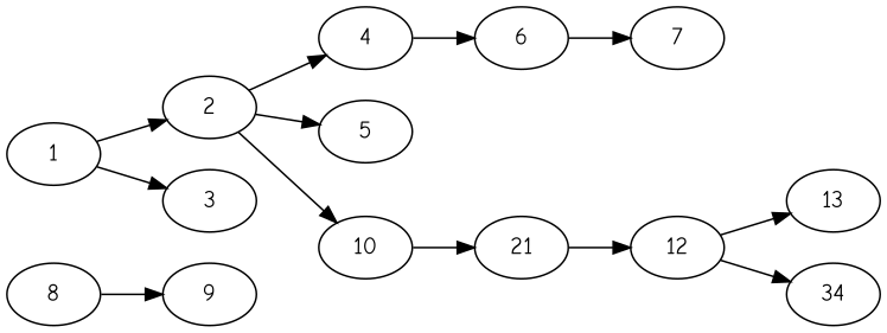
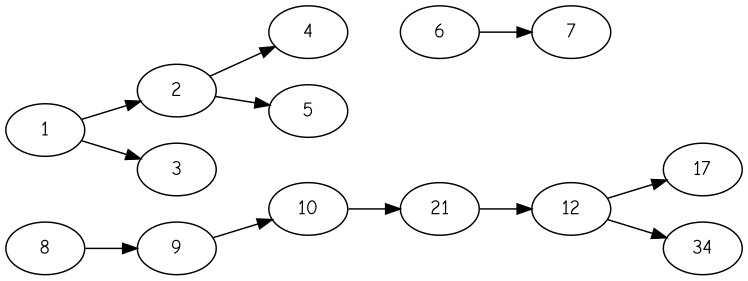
  digraph {
    fontname="Comic Neue"
    rankdir=LR
    node [alpha=0.19 fontname="Comic Neue"]
    edge [fontname="Comic Neue"]
    1 [expect_size=58303969521966252032]
    2 [alpha=0.20 expect_size=182643957324691904]
    3 [alpha=0.17 expect_size=821265664246624]
    4 [alpha=0.11 expect_size=30068015906907226112]
    5 [alpha=0.14 expect_size=204030373701969376]
    6 [alpha=0.06 expect_size=14866715108543916]
    7 [alpha=0.10 expect_size=840168768402358272]
    8 [alpha=0.03 expect_size=1661455454462104]
    9 [expect_size=51510674801163239424]
    10 [alpha=0.10 expect_size=19593241379372793856]
    n11 [alpha=0.05 expect_size=10405682889007328 label=21]
    12 [alpha=0.17 expect_size=148056853951898560]
-   13 [alpha=0.13 expect_size=1970303296689844]
+   13 [alpha=0.13 expect_size=1970303296689844 label=17]
    n14 [expect_size=614440902878248320 label=34]
    1 -> 2
    1 -> 3
    2 -> 4
    2 -> 5
-   4 -> 6
    6 -> 7
    8 -> 9
-   2 -> 10
+   9 -> 10
    10 -> n11
    n11 -> 12
    12 -> 13
    12 -> n14
  }
